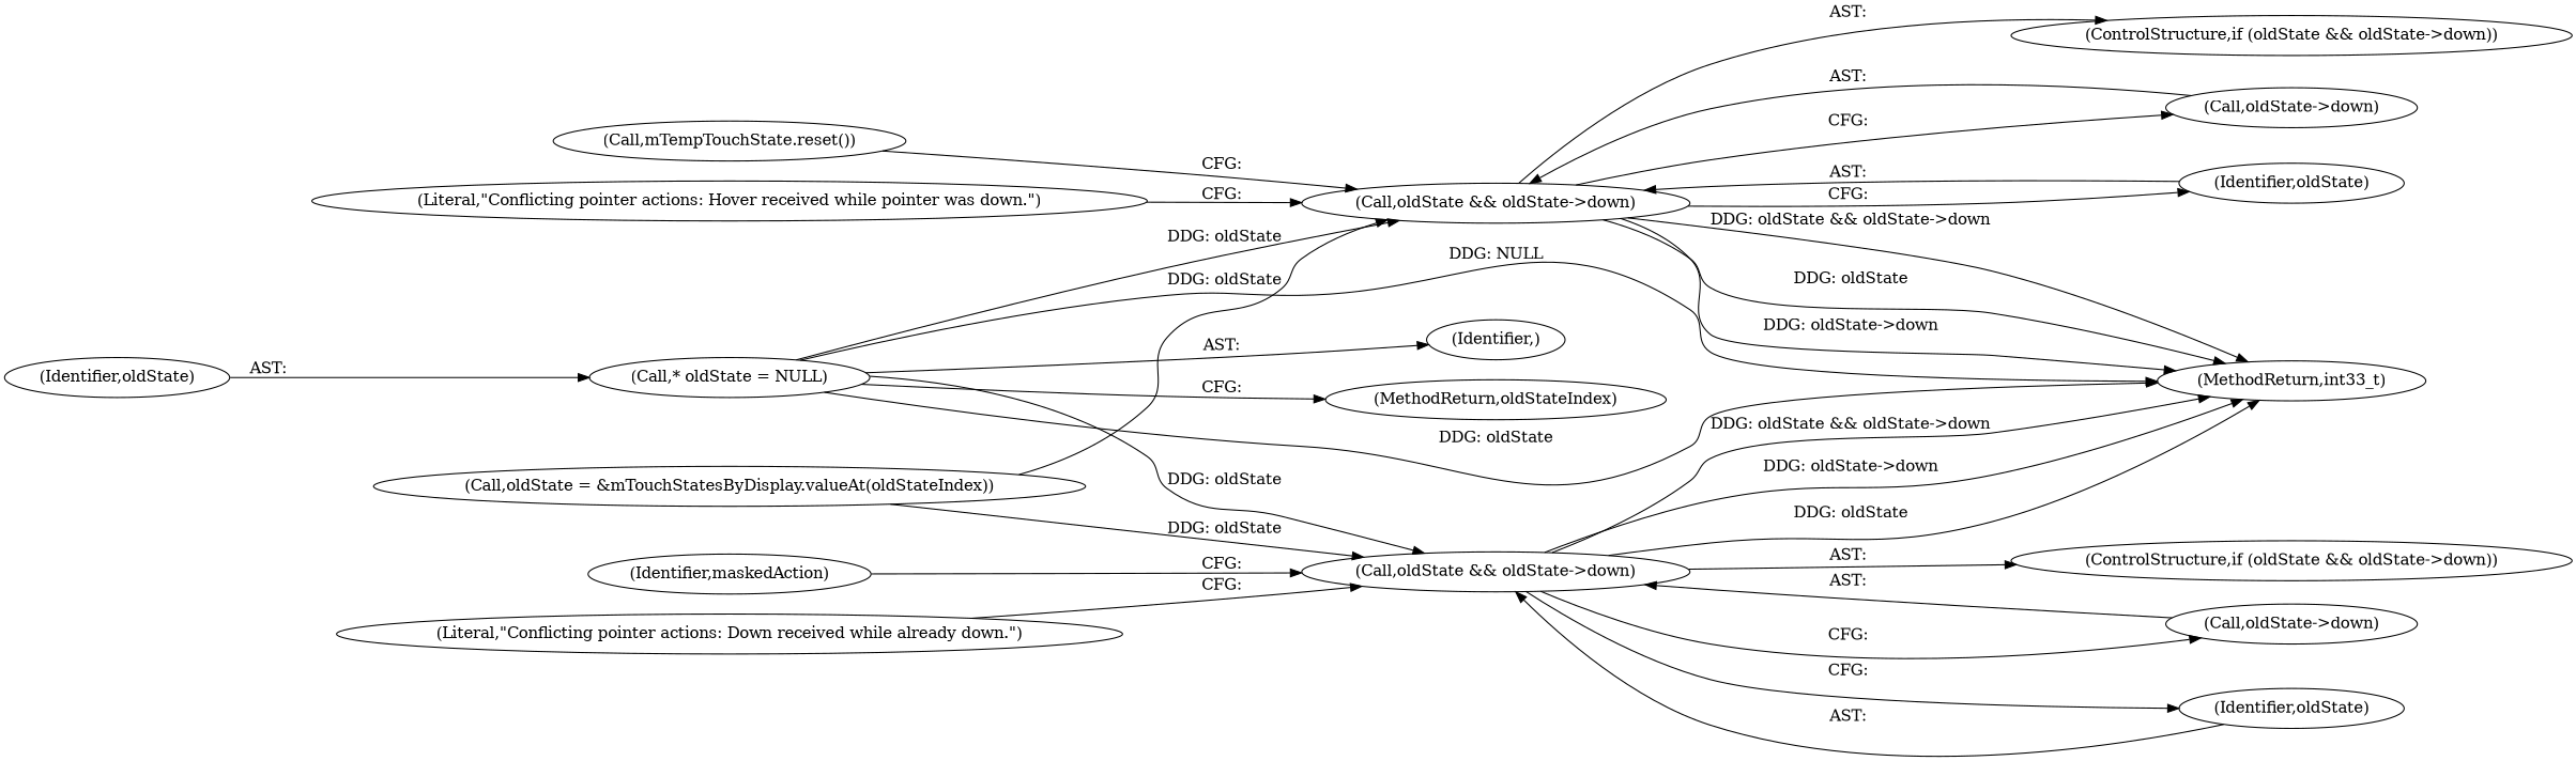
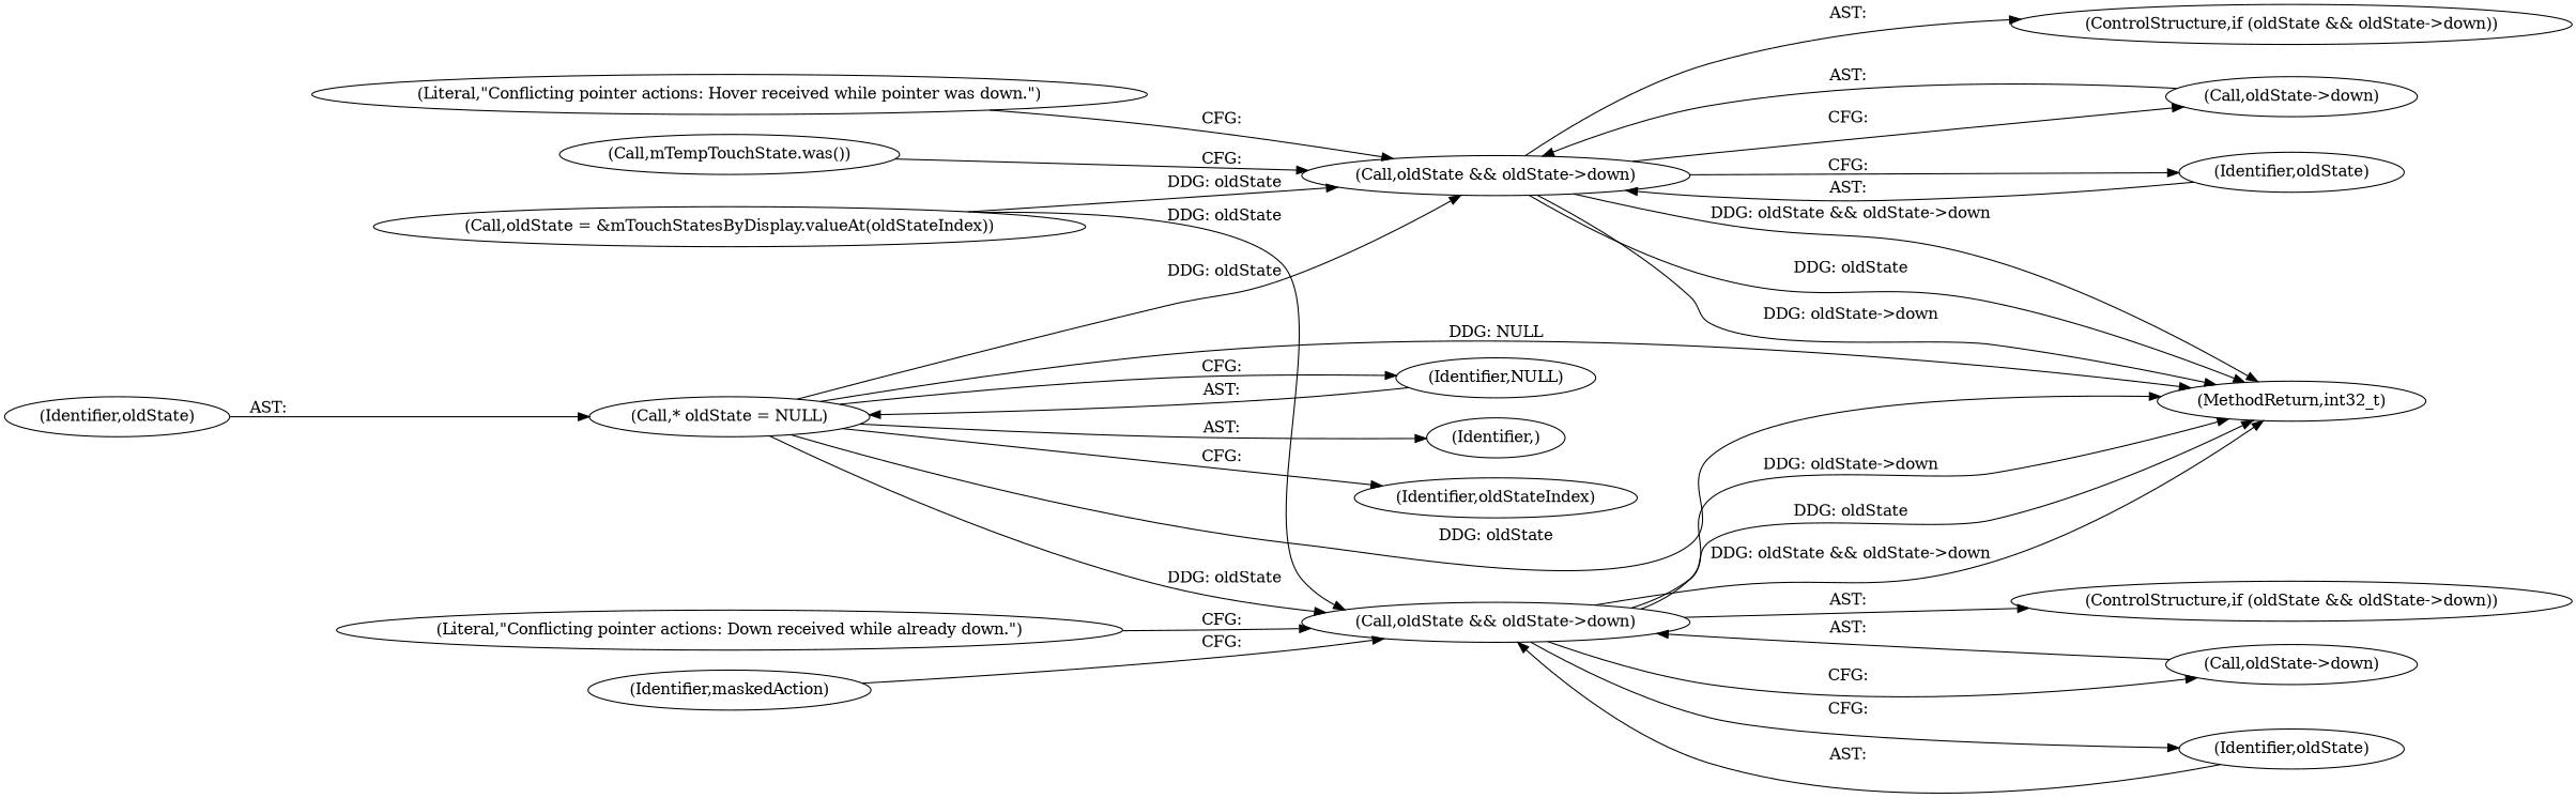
  digraph {
    rankdir=LR
    n1 [label="(Call,* oldState = NULL)"]
    n2 [label="(Call,oldState && oldState->down)"]
    n3 [label="(Call,oldState && oldState->down)"]
-   n5 [label="(MethodReturn,int33_t)"]
+   n4 [label="(Identifier,NULL)"]
+   n5 [label="(MethodReturn,int32_t)"]
    n6 [label="(Identifier,)"]
-   n7 [label="(MethodReturn,oldStateIndex)"]
+   n7 [label="(Identifier,oldStateIndex)"]
    n8 [label="(Identifier,oldState)"]
    n9 [label="(Call,oldState->down)"]
    n10 [label="(ControlStructure,if (oldState && oldState->down))"]
    n11 [label="(Call,oldState->down)"]
    n12 [label="(ControlStructure,if (oldState && oldState->down))"]
    n13 [label="(Identifier,oldState)"]
    n14 [label="(Call,oldState = &mTouchStatesByDisplay.valueAt(oldStateIndex))"]
    n15 [label="(Identifier,maskedAction)"]
    n16 [label="(Identifier,oldState)"]
-   n17 [label="(Call,mTempTouchState.reset())"]
+   n17 [label="(Call,mTempTouchState.was())"]
    n18 [label="(Literal,\"Conflicting pointer actions: Down received while already down.\")"]
    n19 [label="(Literal,\"Conflicting pointer actions: Hover received while pointer was down.\")"]
    n1 -> n2 [label="DDG: oldState"]
    n1 -> n3 [label="DDG: oldState"]
+   n1 -> n4 [label="CFG: "]
    n1 -> n5 [label="DDG: oldState"]
    n1 -> n5 [label="DDG: NULL"]
    n1 -> n6 [label="AST: "]
    n1 -> n7 [label="CFG: "]
    n2 -> n5 [label="DDG: oldState"]
    n2 -> n5 [label="DDG: oldState->down"]
    n2 -> n5 [label="DDG: oldState && oldState->down"]
    n2 -> n8 [label="CFG: "]
    n2 -> n9 [label="CFG: "]
    n2 -> n10 [label="AST: "]
    n3 -> n5 [label="DDG: oldState->down"]
    n3 -> n5 [label="DDG: oldState"]
    n3 -> n5 [label="DDG: oldState && oldState->down"]
    n3 -> n11 [label="CFG: "]
    n3 -> n12 [label="AST: "]
    n3 -> n13 [label="CFG: "]
+   n4 -> n1 [label="AST: "]
    n8 -> n2 [label="AST: "]
    n9 -> n2 [label="AST: "]
    n11 -> n3 [label="AST: "]
    n13 -> n3 [label="AST: "]
    n14 -> n2 [label="DDG: oldState"]
    n14 -> n3 [label="DDG: oldState"]
    n15 -> n3 [label="CFG: "]
    n16 -> n1 [label="AST: "]
    n17 -> n2 [label="CFG: "]
    n18 -> n3 [label="CFG: "]
    n19 -> n2 [label="CFG: "]
  }
